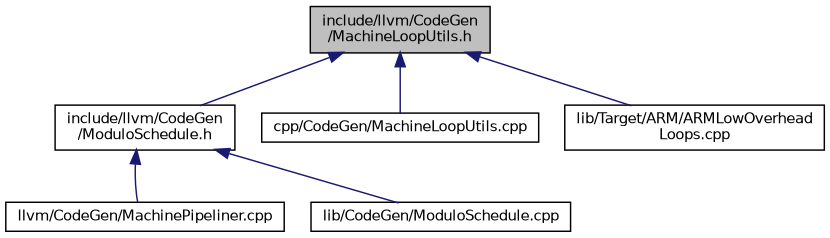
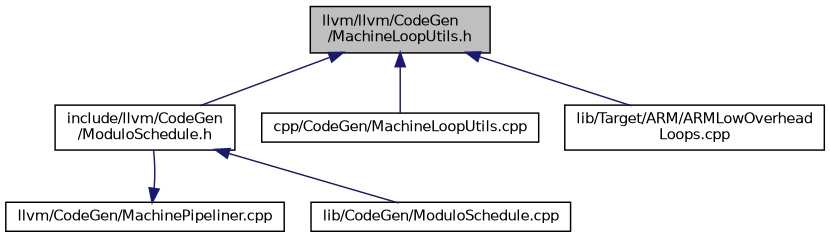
  digraph {
    node [color=black fontname=Helvetica fontsize=10 shape=record]
    edge [color=midnightblue dir=back fontname=Helvetica fontsize=10 labelfontname=Helvetica labelfontsize=10 style=solid]
-   n1 [fillcolor=grey75 fontcolor=black height=0.2 label="include/llvm/CodeGen\l/MachineLoopUtils.h" style=filled width=0.4]
+   n1 [fillcolor=grey75 fontcolor=black height=0.2 label="llvm/llvm/CodeGen\l/MachineLoopUtils.h" style=filled width=0.4]
    n2 [height=0.2 label="include/llvm/CodeGen\l/ModuloSchedule.h" width=0.4]
    n3 [height=0.2 label="cpp/CodeGen/MachineLoopUtils.cpp" width=0.4]
    n4 [height=0.2 label="lib/Target/ARM/ARMLowOverhead\lLoops.cpp" width=0.4]
    n5 [height=0.2 label="llvm/CodeGen/MachinePipeliner.cpp" width=0.4]
    n6 [height=0.2 label="lib/CodeGen/ModuloSchedule.cpp" width=0.4]
    n1 -> n2
    n1 -> n3
    n1 -> n4
-   n2 -> n5
+   n5 -> n2
    n2 -> n6
  }
